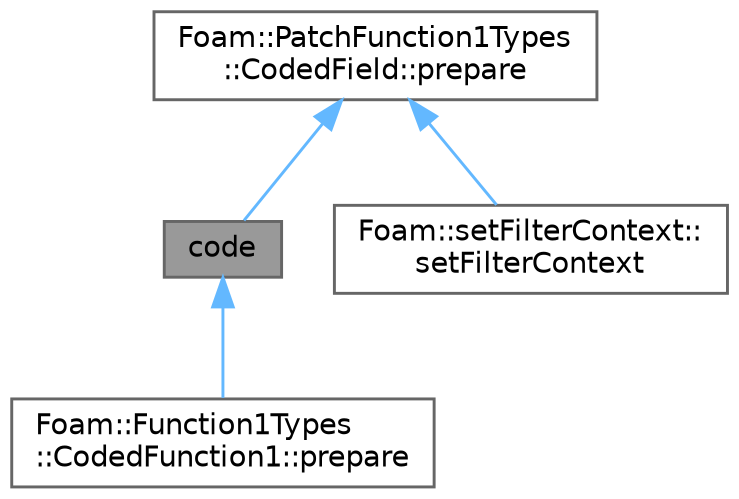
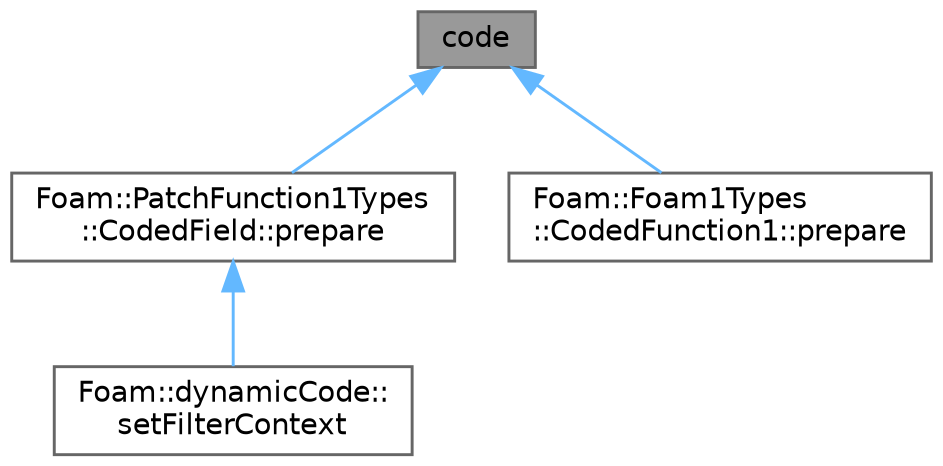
  digraph {
    rankdir=TB
    node [color=grey40 fillcolor=white fontname=Helvetica fontsize=10 shape=box style=filled]
    edge [color=steelblue1 dir=back fontname=Helvetica fontsize=10 labelfontname=Helvetica labelfontsize=10 style=solid]
    n1 [color=gray40 fillcolor=grey60 fontcolor=black height=0.2 label=code width=0.4]
    n2 [height=0.2 label="Foam::PatchFunction1Types\l::CodedField::prepare" width=0.4]
-   n3 [height=0.2 label="Foam::Function1Types\l::CodedFunction1::prepare" width=0.4]
-   n4 [height=0.2 label="Foam::setFilterContext::\lsetFilterContext" width=0.4]
-   n2 -> n1
+   n3 [height=0.2 label="Foam::Foam1Types\l::CodedFunction1::prepare" width=0.4]
+   n4 [height=0.2 label="Foam::dynamicCode::\lsetFilterContext" width=0.4]
+   n1 -> n2
    n1 -> n3
    n2 -> n4
  }
